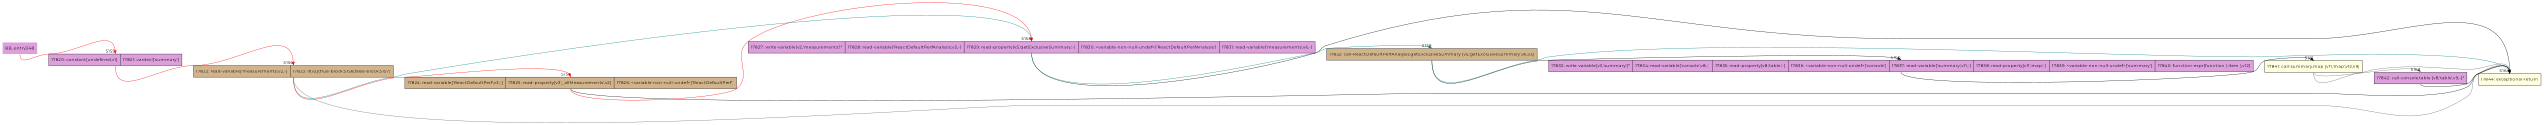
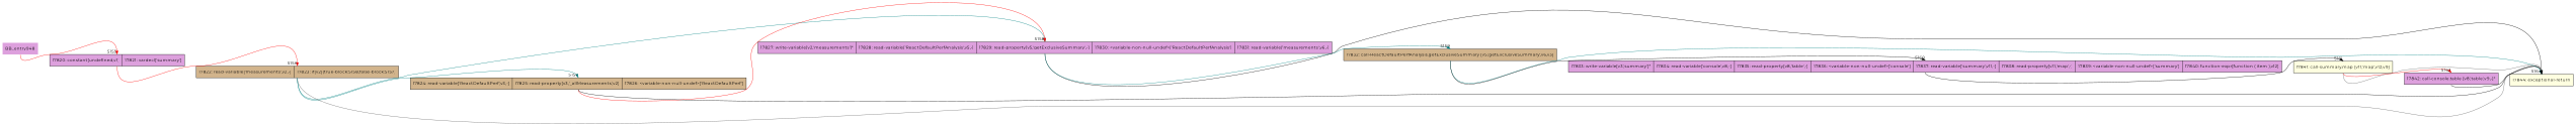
  digraph {
    fontname=Montserrat
    rankdir=LR
    node [fillcolor=plum fontname=Montserrat shape=record style=filled]
    edge [color=black fontname=Montserrat headport=n tailport=s]
-   BB_entry348 [shape=none]
+   BB_entry348 [shape=none label=BB_entry948]
    n2 [label="{17820: constant[undefined,v1]|17821: vardecl['summary']}"]
    n3 [fillcolor=tan label="{17822: read-variable['measurements',v2,-]|17823: if[v2](true-block:5158,false-block:5157)}"]
    n4 [label="{17827: write-variable[v2,'measurements']*|17828: read-variable['ReactDefaultPerfAnalysis',v5,-]|17829: read-property[v5,'getExclusiveSummary',-]|17830: \<variable-non-null-undef\>['ReactDefaultPerfAnalysis']|17831: read-variable['measurements',v6,-]}"]
    n5 [fillcolor=tan label="{17824: read-variable['ReactDefaultPerf',v3,-]|17825: read-property[v3,'_allMeasurements',v2]|17826: \<variable-non-null-undef\>['ReactDefaultPerf']}"]
    n6 [fillcolor=lightyellow label="{17844: exceptional-return}"]
    n7 [fillcolor=tan label="{17832: call-ReactDefaultPerfAnalysis.getExclusiveSummary [v5,'getExclusiveSummary',v6,v3]}"]
    n8 [label="{17833: write-variable[v3,'summary']*|17834: read-variable['console',v8,-]|17835: read-property[v8,'table',-]|17836: \<variable-non-null-undef\>['console']|17837: read-variable['summary',v11,-]|17838: read-property[v11,'map',-]|17839: \<variable-non-null-undef\>['summary']|17840: function-expr[function ( item ),v12]}"]
    n9 [fillcolor=lightyellow label="{17841: call-summary.map [v11,'map',v12,v9]}"]
    n10 [label="{17842: call-console.table [v8,'table',v9,-]*}"]
    BB_entry348 -> n2 [color=red headlabel="    5155"]
    n2 -> n3 [color=red headlabel="      5156"]
    n3 -> n4 [color=teal headlabel="      5158"]
-   n3 -> n5 [color=red headlabel="      5157"]
+   n3 -> n5 [color=teal headlabel="      5157"]
    n3 -> n6 [color=gray40 headlabel="      5164"]
    n4 -> n6
    n4 -> n7 [color=teal headlabel="      5159"]
    n5 -> n4 [color=red]
    n5 -> n6
    n7 -> n6 [color=teal]
    n7 -> n8 [headlabel="      5160"]
    n8 -> n9 [headlabel="      5161"]
    n9 -> n6 [color=gray40]
-   n9 -> n10 [color=gray40 headlabel="      5162"]
+   n9 -> n10 [color=red headlabel="      5162"]
    n10 -> n6
  }
